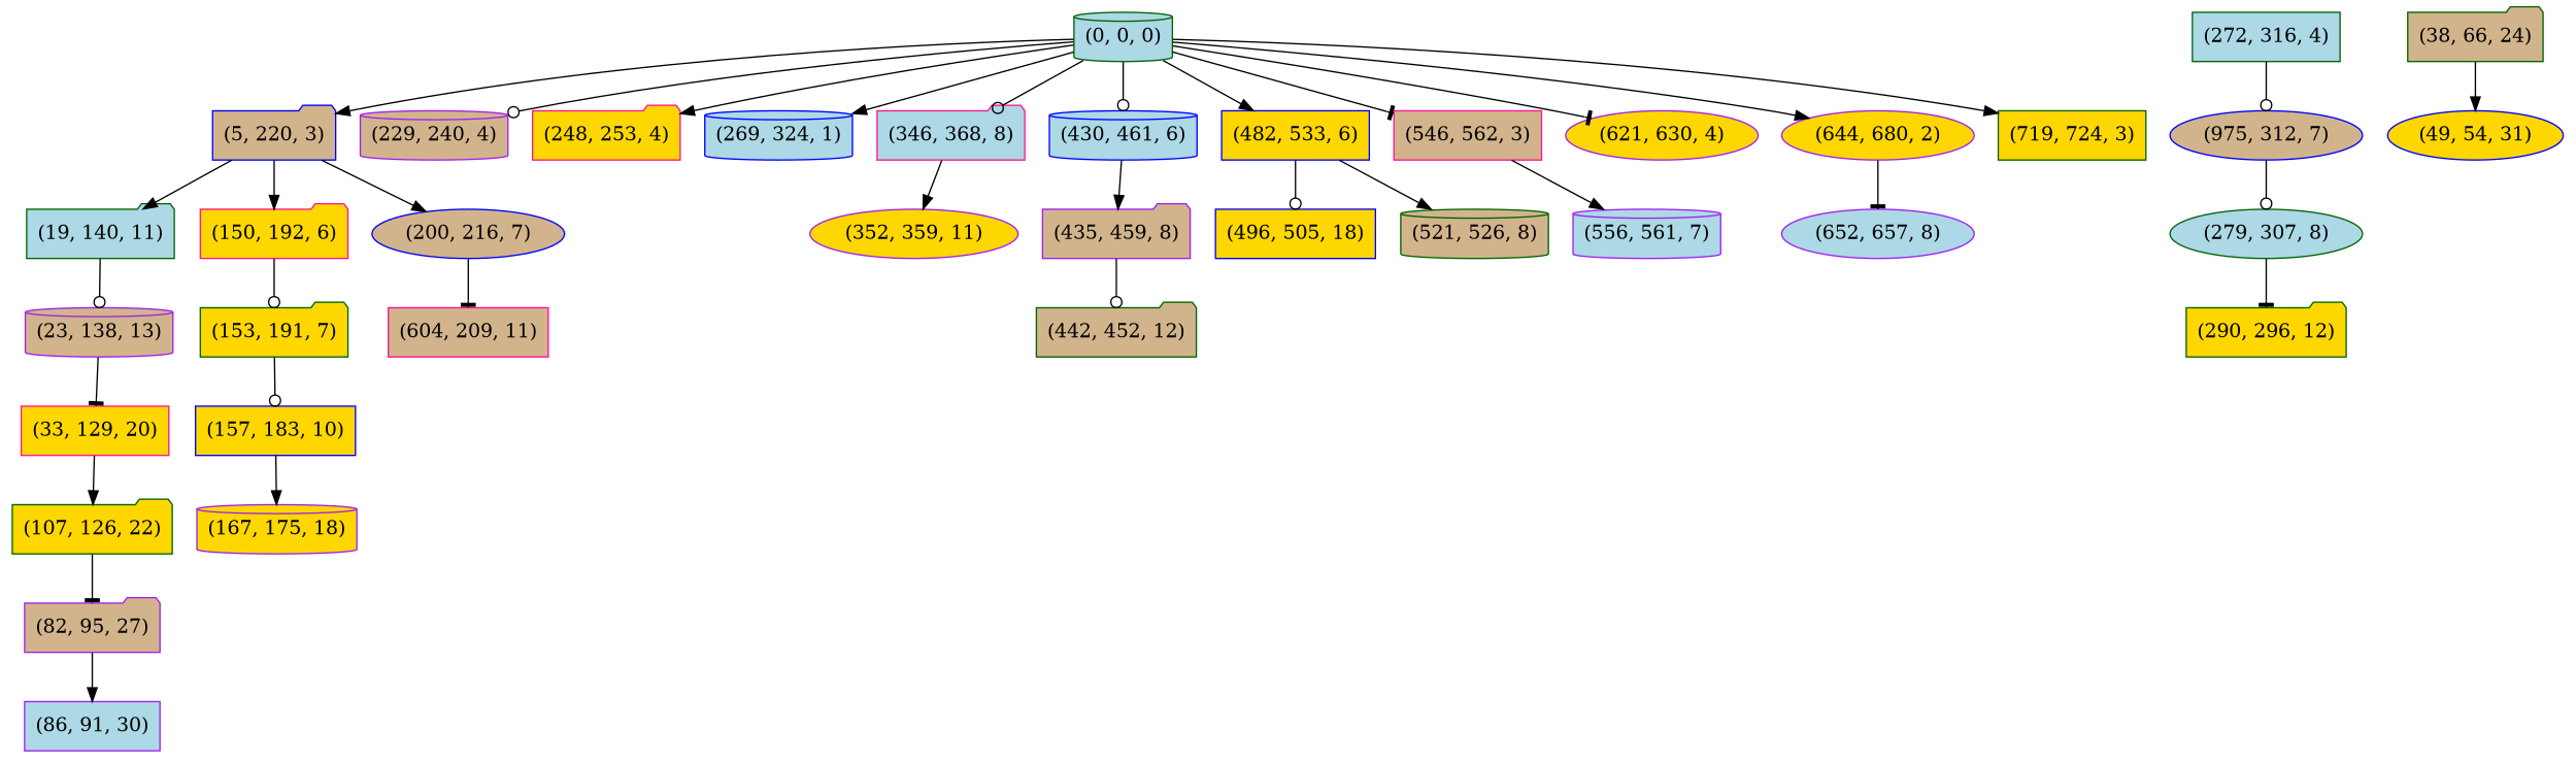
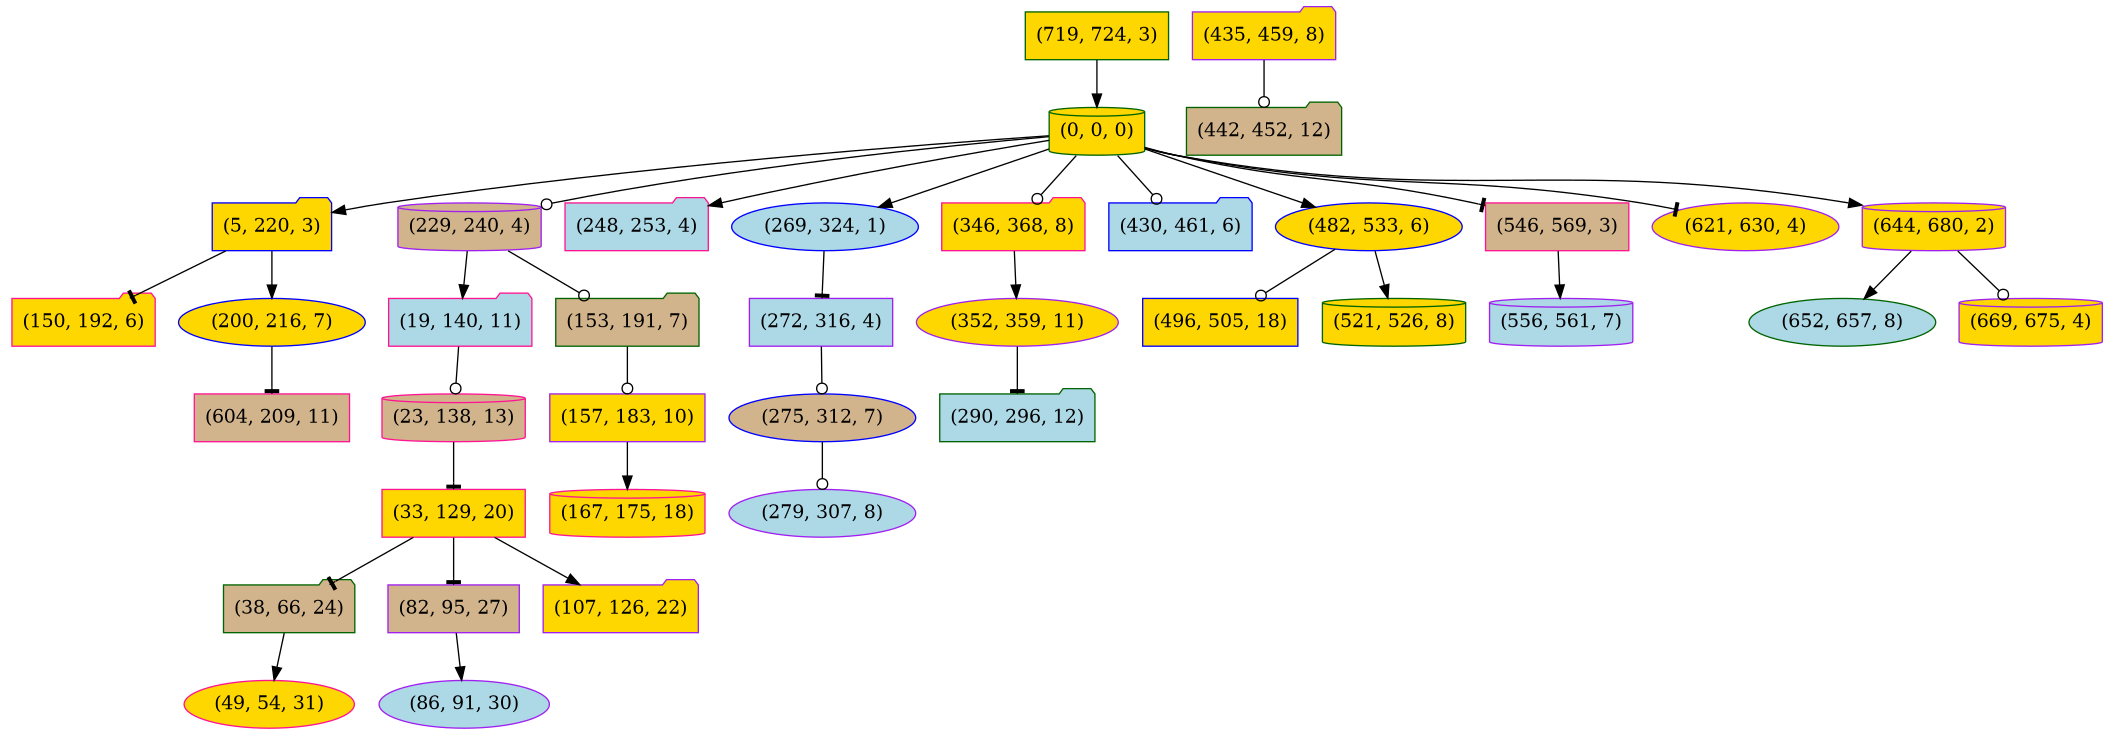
  digraph {
    node [color=purple fillcolor=gold shape=folder style=filled]
    edge [arrowhead=normal]
-   "(0, 0, 0)" [color=darkgreen fillcolor=lightblue shape=cylinder]
-   "(5, 220, 3)" [color=blue fillcolor=tan]
+   "(0, 0, 0)" [color=darkgreen shape=cylinder]
+   "(5, 220, 3)" [color=blue]
    "(229, 240, 4)" [fillcolor=tan shape=cylinder]
-   "(248, 253, 4)" [color=deeppink]
-   "(269, 324, 1)" [color=blue fillcolor=lightblue shape=cylinder]
-   "(346, 368, 8)" [color=deeppink fillcolor=lightblue]
-   "(430, 461, 6)" [color=blue fillcolor=lightblue shape=cylinder]
-   "(482, 533, 6)" [color=blue shape=box]
-   "(546, 569, 3)" [color=deeppink fillcolor=tan shape=box label="(546, 562, 3)"]
+   "(248, 253, 4)" [color=deeppink fillcolor=lightblue]
+   "(269, 324, 1)" [color=blue fillcolor=lightblue shape=ellipse]
+   "(346, 368, 8)" [color=deeppink]
+   "(430, 461, 6)" [color=blue fillcolor=lightblue]
+   "(482, 533, 6)" [color=blue shape=ellipse]
+   "(546, 569, 3)" [color=deeppink fillcolor=tan shape=box]
    "(621, 630, 4)" [shape=ellipse]
-   "(644, 680, 2)" [shape=ellipse]
+   "(644, 680, 2)" [shape=cylinder]
    "(719, 724, 3)" [color=darkgreen shape=box]
-   "(19, 140, 11)" [color=darkgreen fillcolor=lightblue]
+   "(19, 140, 11)" [color=deeppink fillcolor=lightblue]
    "(150, 192, 6)" [color=deeppink]
-   "(200, 216, 7)" [color=blue fillcolor=tan shape=ellipse]
-   "(272, 316, 4)" [color=darkgreen fillcolor=lightblue shape=box]
+   "(200, 216, 7)" [color=blue shape=ellipse]
+   "(272, 316, 4)" [fillcolor=lightblue shape=box]
    "(352, 359, 11)" [shape=ellipse]
-   "(435, 459, 8)" [fillcolor=tan]
+   "(435, 459, 8)"
    "(496, 505, 18)" [color=blue shape=box]
-   "(521, 526, 8)" [color=darkgreen fillcolor=tan shape=cylinder]
+   "(521, 526, 8)" [color=darkgreen shape=cylinder]
    "(556, 561, 7)" [fillcolor=lightblue shape=cylinder]
-   "(652, 657, 8)" [fillcolor=lightblue shape=ellipse]
-   "(23, 138, 13)" [fillcolor=tan shape=cylinder]
-   "(153, 191, 7)" [color=darkgreen]
+   "(652, 657, 8)" [color=darkgreen fillcolor=lightblue shape=ellipse]
+   "(669, 675, 4)" [shape=cylinder]
+   "(23, 138, 13)" [color=deeppink fillcolor=tan shape=cylinder]
+   "(153, 191, 7)" [color=darkgreen fillcolor=tan]
    n26 [color=deeppink fillcolor=tan label="(604, 209, 11)" shape=box]
    "(33, 129, 20)" [color=deeppink shape=box]
    "(38, 66, 24)" [color=darkgreen fillcolor=tan]
-   "(82, 95, 27)" [fillcolor=tan]
-   "(107, 126, 22)" [color=darkgreen]
-   "(49, 54, 31)" [color=blue shape=ellipse]
-   "(86, 91, 30)" [fillcolor=lightblue shape=box]
-   "(157, 183, 10)" [color=blue shape=box]
-   "(167, 175, 18)" [shape=cylinder]
-   "(275, 312, 7)" [color=blue fillcolor=tan shape=ellipse label="(975, 312, 7)"]
-   "(279, 307, 8)" [color=darkgreen fillcolor=lightblue shape=ellipse]
-   "(290, 296, 12)" [color=darkgreen]
+   "(82, 95, 27)" [fillcolor=tan shape=box]
+   "(107, 126, 22)"
+   "(49, 54, 31)" [color=deeppink shape=ellipse]
+   "(86, 91, 30)" [fillcolor=lightblue shape=ellipse]
+   "(157, 183, 10)" [shape=box]
+   "(167, 175, 18)" [color=deeppink shape=cylinder]
+   "(275, 312, 7)" [color=blue fillcolor=tan shape=ellipse]
+   "(279, 307, 8)" [fillcolor=lightblue shape=ellipse]
+   "(290, 296, 12)" [color=darkgreen fillcolor=lightblue]
    "(442, 452, 12)" [color=darkgreen fillcolor=tan]
    "(0, 0, 0)" -> "(5, 220, 3)"
    "(0, 0, 0)" -> "(229, 240, 4)" [arrowhead=odot]
    "(0, 0, 0)" -> "(248, 253, 4)"
    "(0, 0, 0)" -> "(269, 324, 1)"
    "(0, 0, 0)" -> "(346, 368, 8)" [arrowhead=odot]
    "(0, 0, 0)" -> "(430, 461, 6)" [arrowhead=odot]
    "(0, 0, 0)" -> "(482, 533, 6)"
    "(0, 0, 0)" -> "(546, 569, 3)" [arrowhead=tee]
    "(0, 0, 0)" -> "(621, 630, 4)" [arrowhead=tee]
    "(0, 0, 0)" -> "(644, 680, 2)"
-   "(0, 0, 0)" -> "(719, 724, 3)"
-   "(5, 220, 3)" -> "(19, 140, 11)"
-   "(5, 220, 3)" -> "(150, 192, 6)"
+   "(719, 724, 3)" -> "(0, 0, 0)"
+   "(229, 240, 4)" -> "(19, 140, 11)"
+   "(5, 220, 3)" -> "(150, 192, 6)" [arrowhead=tee]
    "(5, 220, 3)" -> "(200, 216, 7)"
+   "(269, 324, 1)" -> "(272, 316, 4)" [arrowhead=tee]
    "(346, 368, 8)" -> "(352, 359, 11)"
-   "(430, 461, 6)" -> "(435, 459, 8)"
    "(482, 533, 6)" -> "(496, 505, 18)" [arrowhead=odot]
    "(482, 533, 6)" -> "(521, 526, 8)"
    "(546, 569, 3)" -> "(556, 561, 7)"
-   "(644, 680, 2)" -> "(652, 657, 8)" [arrowhead=tee]
+   "(644, 680, 2)" -> "(652, 657, 8)"
+   "(644, 680, 2)" -> "(669, 675, 4)" [arrowhead=odot]
    "(19, 140, 11)" -> "(23, 138, 13)" [arrowhead=odot]
-   "(150, 192, 6)" -> "(153, 191, 7)" [arrowhead=odot]
+   "(229, 240, 4)" -> "(153, 191, 7)" [arrowhead=odot]
    "(200, 216, 7)" -> n26 [arrowhead=tee]
    "(272, 316, 4)" -> "(275, 312, 7)" [arrowhead=odot]
    "(435, 459, 8)" -> "(442, 452, 12)" [arrowhead=odot]
    "(23, 138, 13)" -> "(33, 129, 20)" [arrowhead=tee]
    "(153, 191, 7)" -> "(157, 183, 10)" [arrowhead=odot]
-   "(107, 126, 22)" -> "(82, 95, 27)" [arrowhead=tee]
+   "(33, 129, 20)" -> "(38, 66, 24)" [arrowhead=tee]
+   "(33, 129, 20)" -> "(82, 95, 27)" [arrowhead=tee]
    "(33, 129, 20)" -> "(107, 126, 22)"
    "(38, 66, 24)" -> "(49, 54, 31)"
    "(82, 95, 27)" -> "(86, 91, 30)"
    "(157, 183, 10)" -> "(167, 175, 18)"
    "(275, 312, 7)" -> "(279, 307, 8)" [arrowhead=odot]
-   "(279, 307, 8)" -> "(290, 296, 12)" [arrowhead=tee]
+   "(352, 359, 11)" -> "(290, 296, 12)" [arrowhead=tee]
  }
